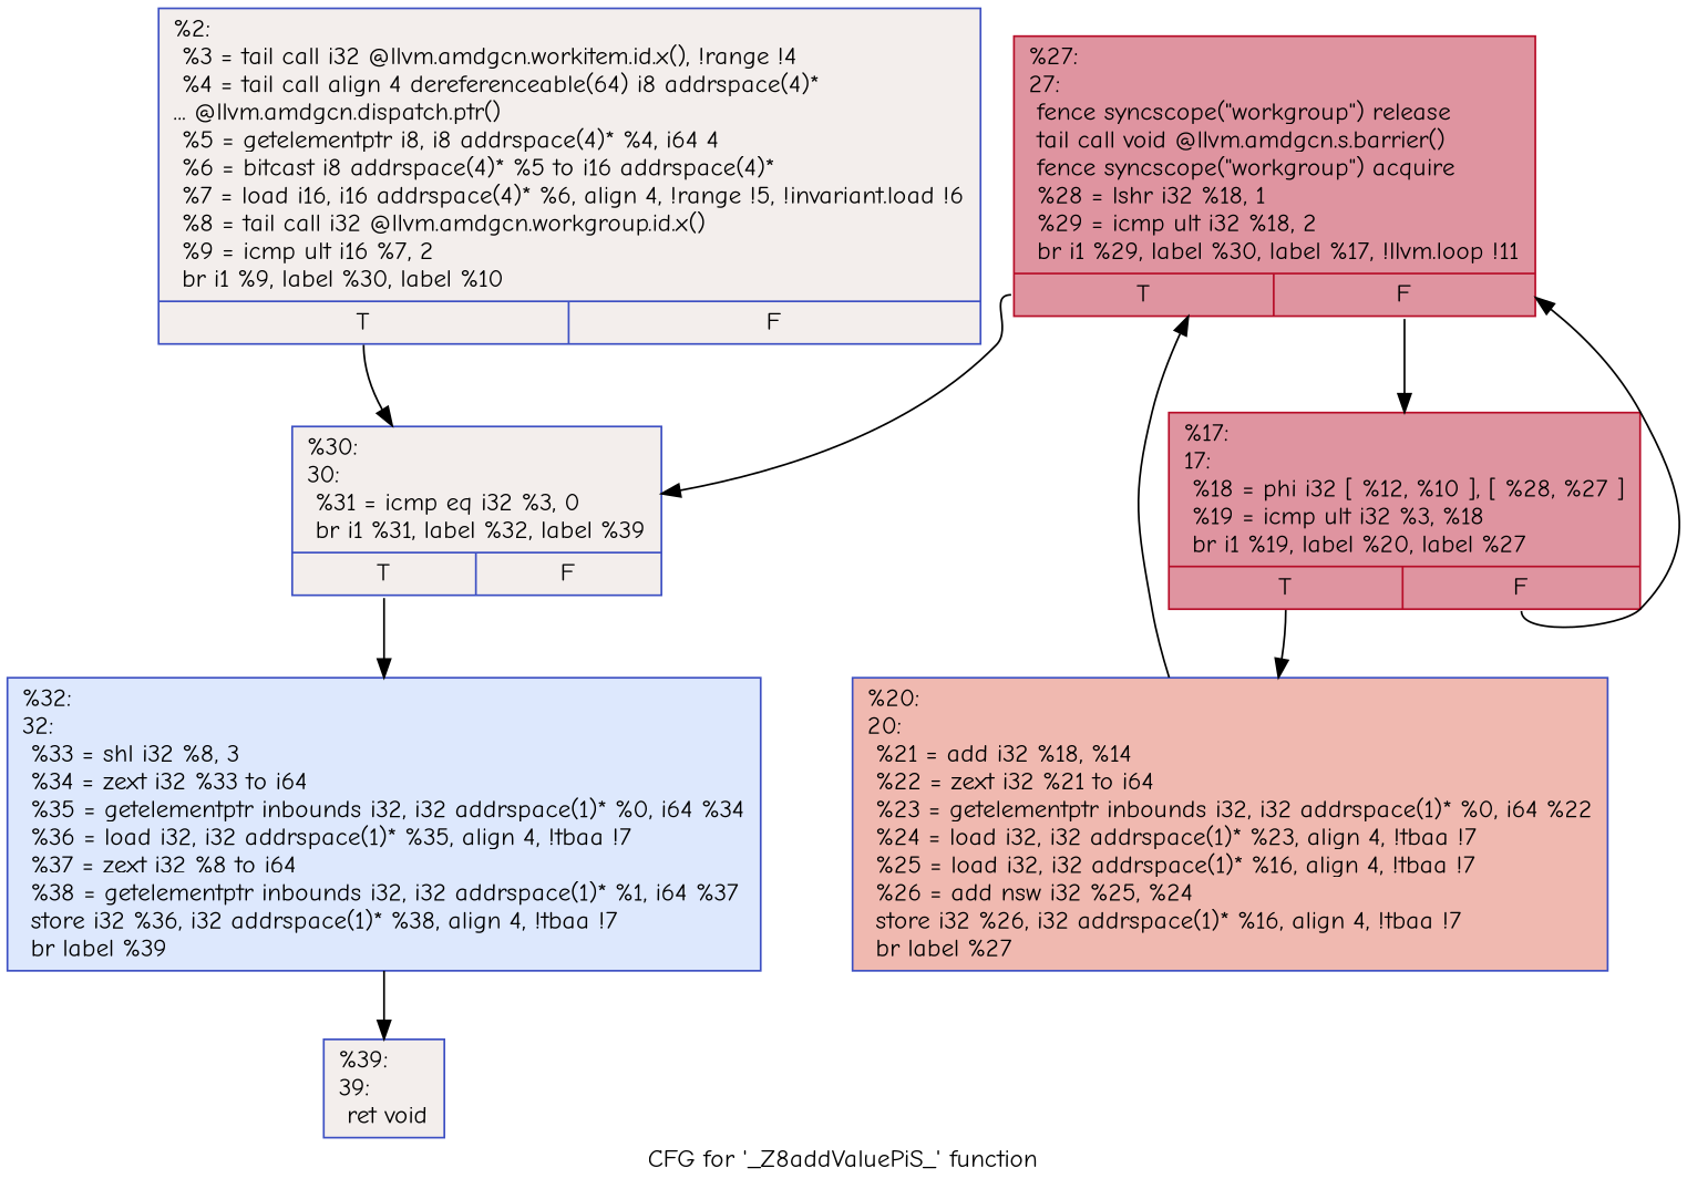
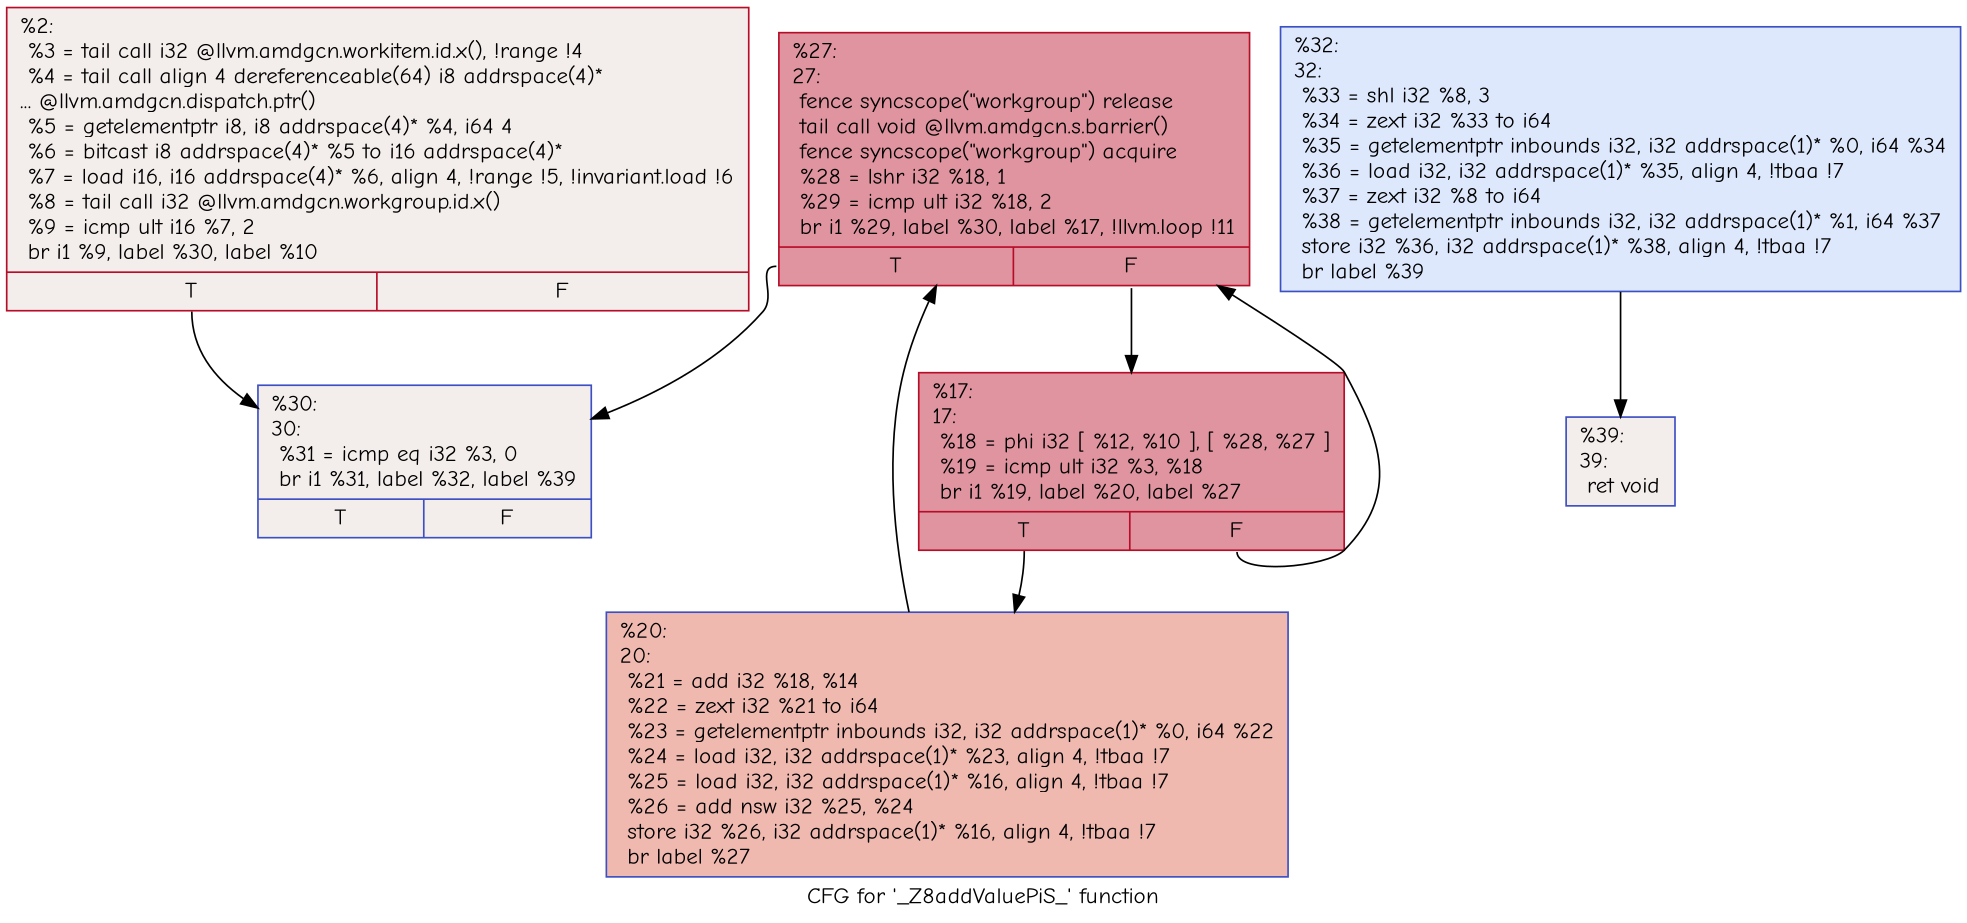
  digraph {
    fontname="Comic Neue"
    label="CFG for '_Z8addValuePiS_' function"
    node [color="#3d50c3ff" fillcolor="#e3d9d370" fontname="Comic Neue" shape=record style=filled]
    edge [fontname="Comic Neue" tailport=s0]
-   n1 [label="{%2:\l  %3 = tail call i32 @llvm.amdgcn.workitem.id.x(), !range !4\l  %4 = tail call align 4 dereferenceable(64) i8 addrspace(4)*\l... @llvm.amdgcn.dispatch.ptr()\l  %5 = getelementptr i8, i8 addrspace(4)* %4, i64 4\l  %6 = bitcast i8 addrspace(4)* %5 to i16 addrspace(4)*\l  %7 = load i16, i16 addrspace(4)* %6, align 4, !range !5, !invariant.load !6\l  %8 = tail call i32 @llvm.amdgcn.workgroup.id.x()\l  %9 = icmp ult i16 %7, 2\l  br i1 %9, label %30, label %10\l|{<s0>T|<s1>F}}"]
+   n1 [color="#b70d28ff" label="{%2:\l  %3 = tail call i32 @llvm.amdgcn.workitem.id.x(), !range !4\l  %4 = tail call align 4 dereferenceable(64) i8 addrspace(4)*\l... @llvm.amdgcn.dispatch.ptr()\l  %5 = getelementptr i8, i8 addrspace(4)* %4, i64 4\l  %6 = bitcast i8 addrspace(4)* %5 to i16 addrspace(4)*\l  %7 = load i16, i16 addrspace(4)* %6, align 4, !range !5, !invariant.load !6\l  %8 = tail call i32 @llvm.amdgcn.workgroup.id.x()\l  %9 = icmp ult i16 %7, 2\l  br i1 %9, label %30, label %10\l|{<s0>T|<s1>F}}"]
    n2 [label="{%30:\l30:                                               \l  %31 = icmp eq i32 %3, 0\l  br i1 %31, label %32, label %39\l|{<s0>T|<s1>F}}"]
    n3 [fillcolor="#b2ccfb70" label="{%32:\l32:                                               \l  %33 = shl i32 %8, 3\l  %34 = zext i32 %33 to i64\l  %35 = getelementptr inbounds i32, i32 addrspace(1)* %0, i64 %34\l  %36 = load i32, i32 addrspace(1)* %35, align 4, !tbaa !7\l  %37 = zext i32 %8 to i64\l  %38 = getelementptr inbounds i32, i32 addrspace(1)* %1, i64 %37\l  store i32 %36, i32 addrspace(1)* %38, align 4, !tbaa !7\l  br label %39\l}"]
    n4 [label="{%39:\l39:                                               \l  ret void\l}"]
    n5 [color="#b70d28ff" fillcolor="#b70d2870" label="{%17:\l17:                                               \l  %18 = phi i32 [ %12, %10 ], [ %28, %27 ]\l  %19 = icmp ult i32 %3, %18\l  br i1 %19, label %20, label %27\l|{<s0>T|<s1>F}}"]
    n6 [fillcolor="#de614d70" label="{%20:\l20:                                               \l  %21 = add i32 %18, %14\l  %22 = zext i32 %21 to i64\l  %23 = getelementptr inbounds i32, i32 addrspace(1)* %0, i64 %22\l  %24 = load i32, i32 addrspace(1)* %23, align 4, !tbaa !7\l  %25 = load i32, i32 addrspace(1)* %16, align 4, !tbaa !7\l  %26 = add nsw i32 %25, %24\l  store i32 %26, i32 addrspace(1)* %16, align 4, !tbaa !7\l  br label %27\l}"]
    n7 [color="#b70d28ff" fillcolor="#b70d2870" label="{%27:\l27:                                               \l  fence syncscope(\"workgroup\") release\l  tail call void @llvm.amdgcn.s.barrier()\l  fence syncscope(\"workgroup\") acquire\l  %28 = lshr i32 %18, 1\l  %29 = icmp ult i32 %18, 2\l  br i1 %29, label %30, label %17, !llvm.loop !11\l|{<s0>T|<s1>F}}"]
    n1 -> n2
-   n2 -> n3
    n3 -> n4
    n5 -> n6
    n5 -> n7 [tailport=s1]
    n6 -> n7
    n7 -> n2
    n7 -> n5 [tailport=s1]
  }
